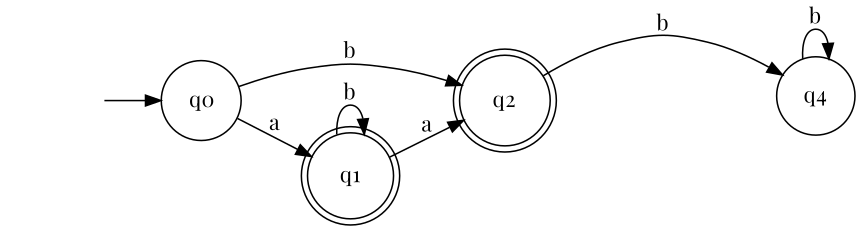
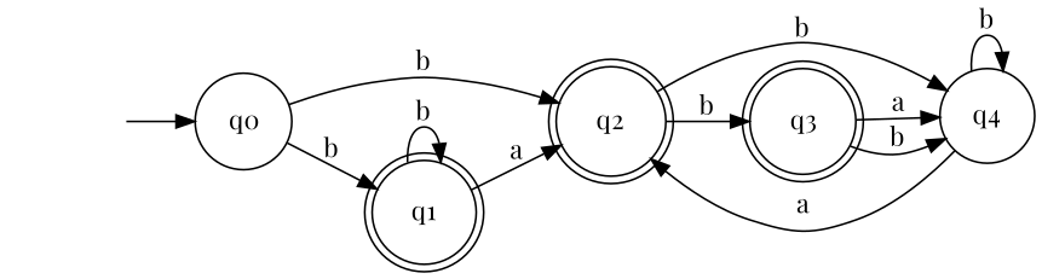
  digraph {
    fontname="Playfair Display"
    rankdir=LR
    node [fontname="Playfair Display" shape=doublecircle]
    edge [fontname="Playfair Display"]
    n1 [label=<<TABLE BORDER="0" CELLBORDER="0" CELLSPACING="0"><TR><TD>q2</TD></TR></TABLE>>]
    n2 [label=<<TABLE BORDER="0" CELLBORDER="0" CELLSPACING="0"><TR><TD>q4</TD></TR></TABLE>> shape=circle]
+   n3 [label=<<TABLE BORDER="0" CELLBORDER="0" CELLSPACING="0"><TR><TD>q3</TD></TR></TABLE>>]
    n4 [label=<<TABLE BORDER="0" CELLBORDER="0" CELLSPACING="0"><TR><TD>q1</TD></TR></TABLE>>]
    n5 [label=<<TABLE BORDER="0" CELLBORDER="0" CELLSPACING="0"><TR><TD>q0</TD></TR></TABLE>> shape=circle]
    n6 [label=<<TABLE BORDER="0" CELLBORDER="" CELLSPACING="0"><TR><TD>_nil</TD></TR></TABLE>> style=invis shape=""]
    n1 -> n2 [label=b]
+   n1 -> n3 [label=b]
+   n2 -> n1 [label=a]
    n2 -> n2 [label=b]
+   n3 -> n2 [label=a]
+   n3 -> n2 [label=b]
    n4 -> n1 [label=a]
    n4 -> n4 [label=b]
    n5 -> n1 [label=b]
-   n5 -> n4 [label=a]
+   n5 -> n4 [label=b]
    n6 -> n5
  }
